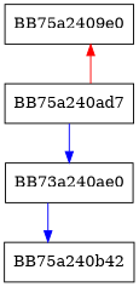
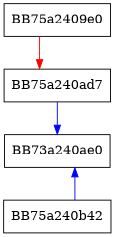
  digraph {
    splines=ortho
    node [shape=box]
    edge [color=blue]
    BB75a2409e0
    BB75a240ad7
    n3 [label=BB73a240ae0]
    BB75a240b42
-   BB75a240ad7 -> BB75a2409e0 [color=red]
+   BB75a2409e0 -> BB75a240ad7 [color=red]
    BB75a240ad7 -> n3
-   n3 -> BB75a240b42
+   BB75a240b42 -> n3
  }
